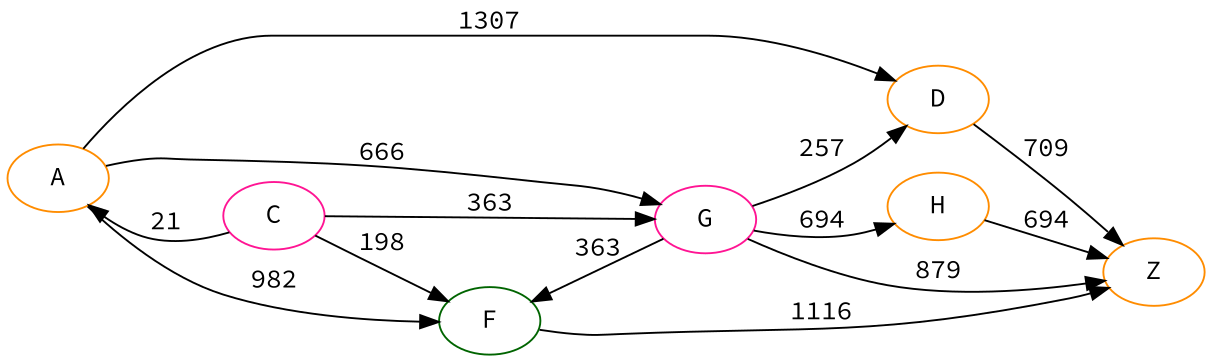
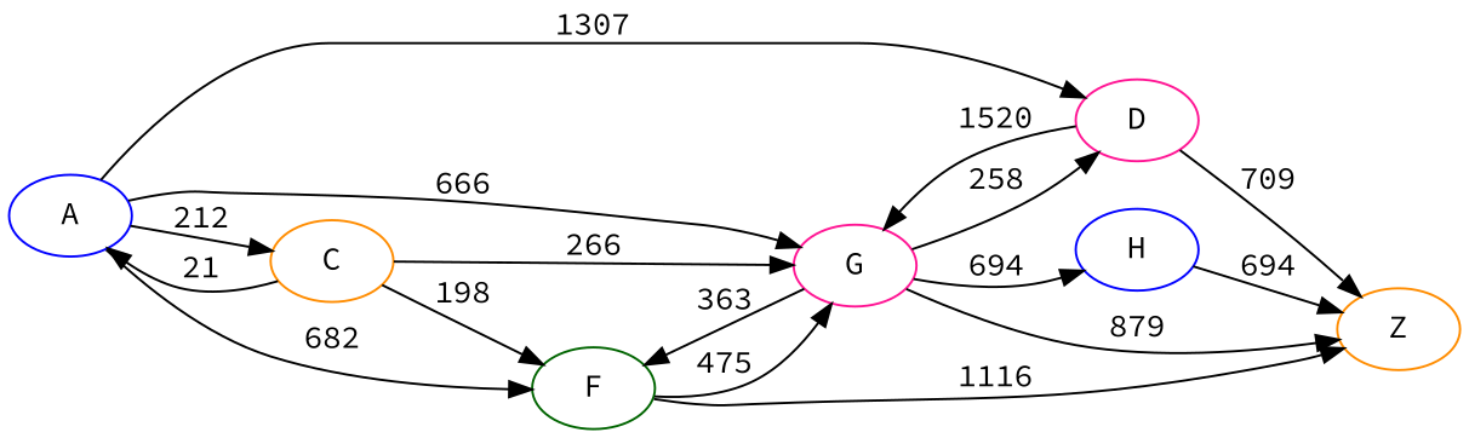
  digraph {
    fontname="Source Code Pro"
    rankdir=LR
    node [color=blue fontname="Source Code Pro"]
    edge [fontname="Source Code Pro"]
-   A [color=darkorange]
-   C [color=deeppink]
+   A
+   C [color=darkorange]
    G [color=deeppink]
    F [color=darkgreen]
-   D [color=darkorange]
+   D [color=deeppink]
    Z [color=darkorange]
-   H [color=darkorange]
+   H
+   A -> C [label=212]
    A -> G [label=666]
-   A -> F [label=982]
+   A -> F [label=682]
    A -> D [label=1307]
    C -> A [label=21]
-   C -> G [label=363]
+   C -> G [label=266]
    C -> F [label=198]
    G -> F [label=363]
-   G -> D [label=257]
+   G -> D [label=258]
    G -> Z [label=879]
    G -> H [label=694]
+   F -> G [label=475]
    F -> Z [label=1116]
+   D -> G [label=1520]
    D -> Z [label=709]
    H -> Z [label=694]
  }
